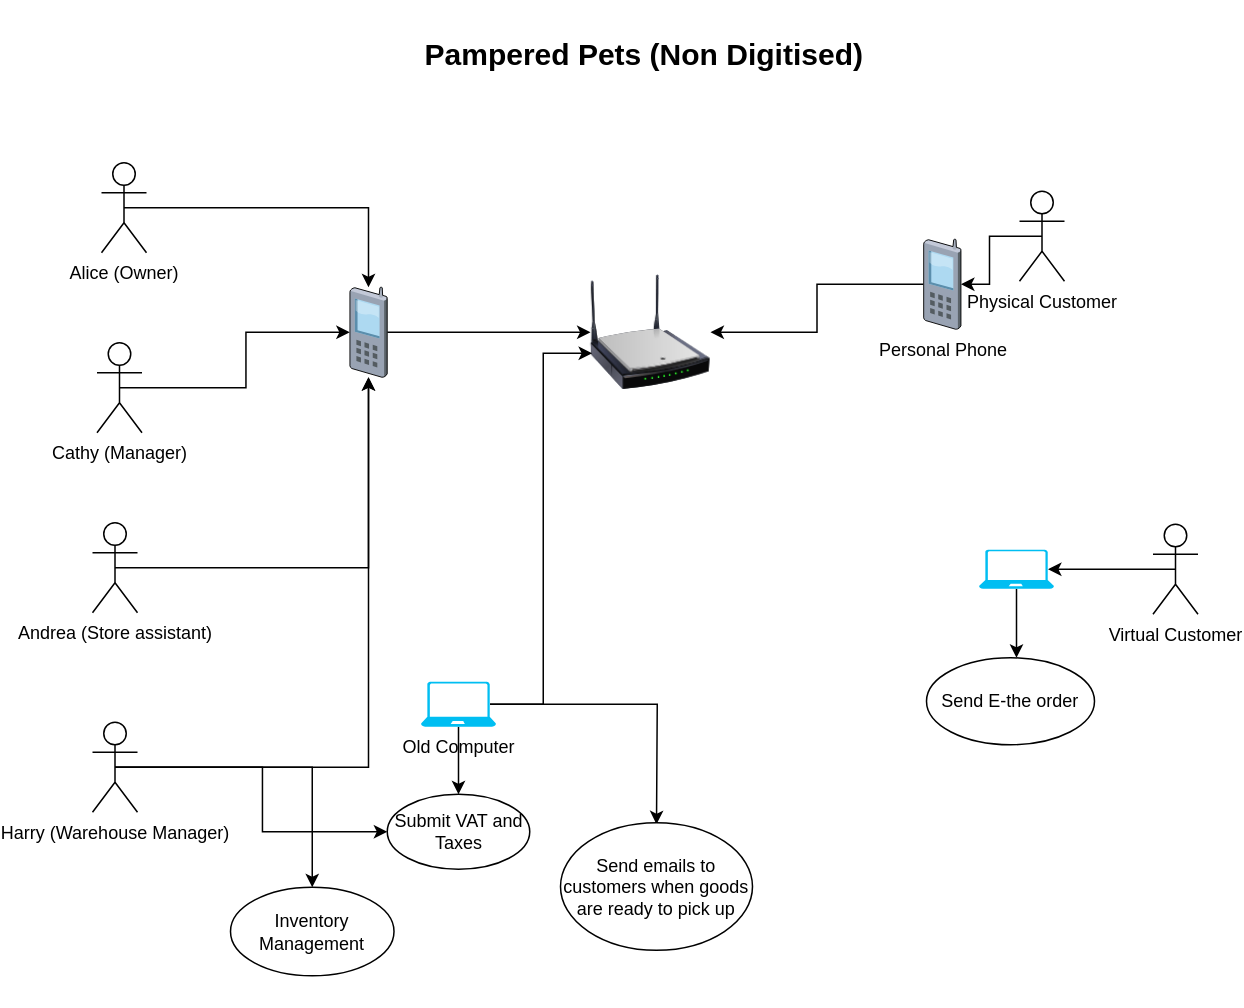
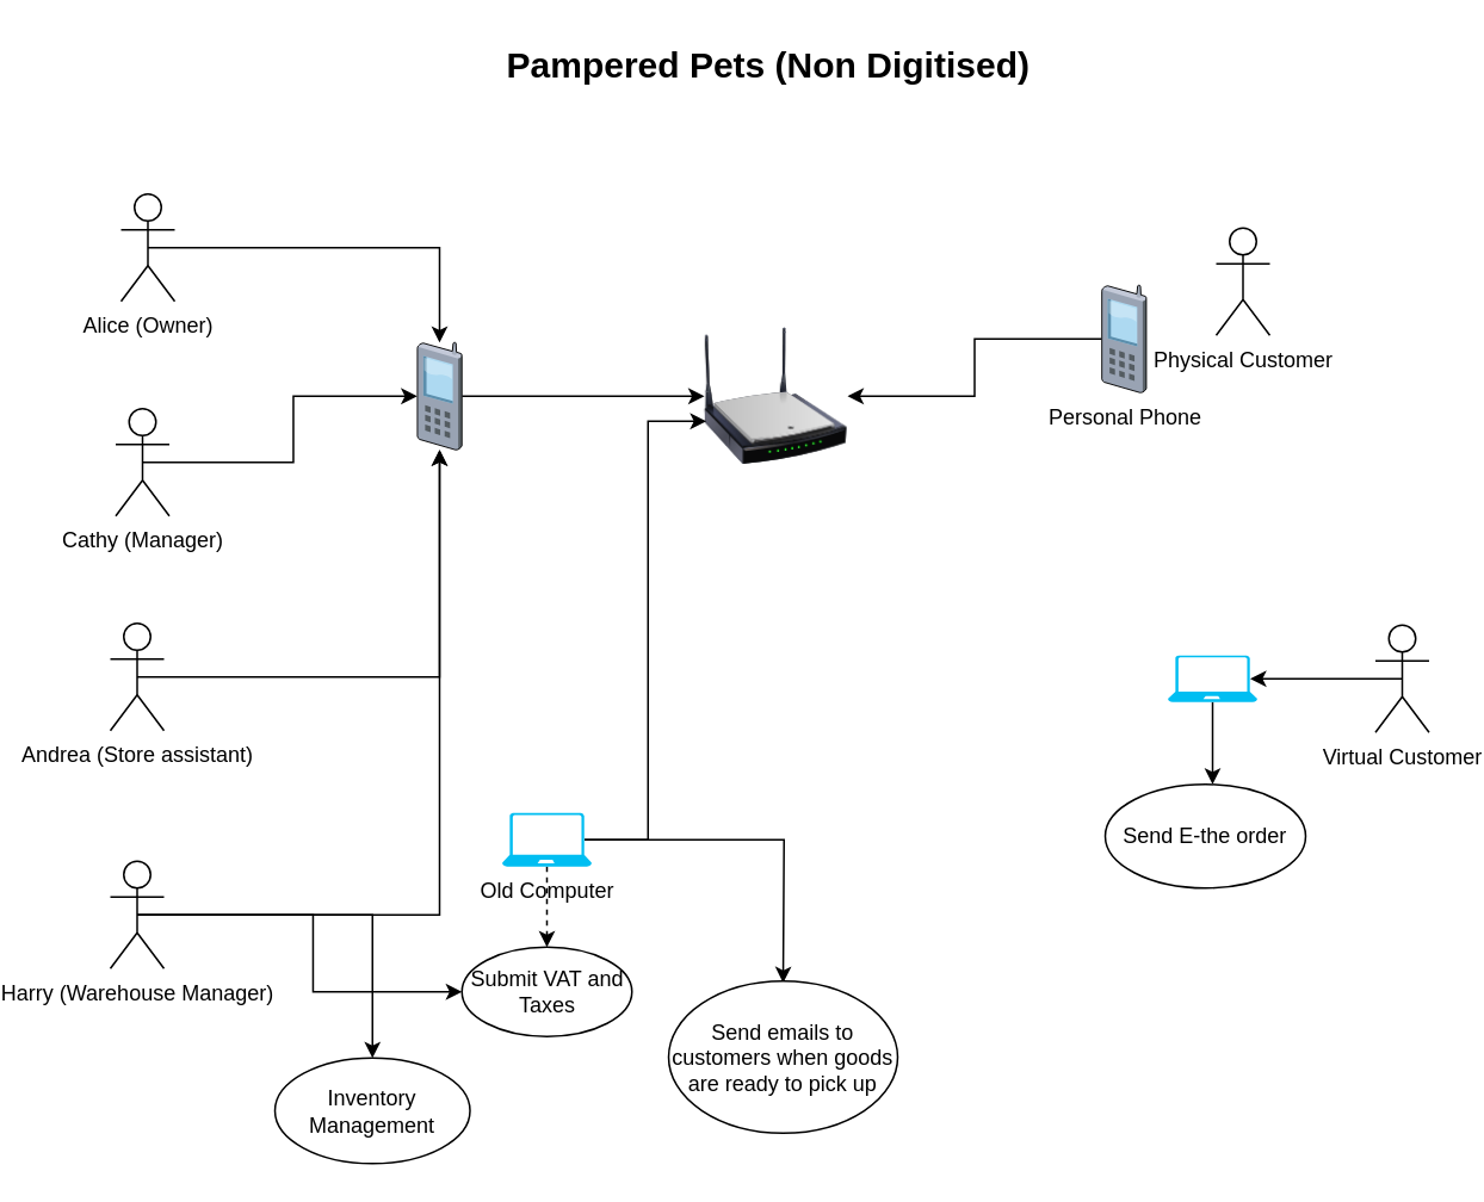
  <mxCell id="0" />
  <mxCell id="1" parent="0" />
  <mxCell id="2" style="edgeStyle=orthogonalEdgeStyle;rounded=0;orthogonalLoop=1;jettySize=auto;html=1;exitX=0.5;exitY=0.5;exitDx=0;exitDy=0;exitPerimeter=0;" edge="1" parent="1" source="3" target="25"><mxGeometry relative="1" as="geometry" /></mxCell>
  <mxCell id="3" value="Andrea (Store assistant)" style="shape=umlActor;verticalLabelPosition=bottom;verticalAlign=top;html=1;outlineConnect=0;" vertex="1" parent="1"><mxGeometry x="20" y="348" width="30" height="60" as="geometry" /></mxCell>
  <mxCell id="4" style="edgeStyle=orthogonalEdgeStyle;rounded=0;orthogonalLoop=1;jettySize=auto;html=1;exitX=0.5;exitY=0.5;exitDx=0;exitDy=0;exitPerimeter=0;" edge="1" parent="1" source="5" target="25"><mxGeometry relative="1" as="geometry" /></mxCell>
  <mxCell id="5" value="Alice (Owner)" style="shape=umlActor;verticalLabelPosition=bottom;verticalAlign=top;html=1;outlineConnect=0;" vertex="1" parent="1"><mxGeometry x="26" y="108" width="30" height="60" as="geometry" /></mxCell>
  <mxCell id="6" style="edgeStyle=orthogonalEdgeStyle;rounded=0;orthogonalLoop=1;jettySize=auto;html=1;exitX=0.5;exitY=0.5;exitDx=0;exitDy=0;exitPerimeter=0;" edge="1" parent="1" source="7" target="25"><mxGeometry relative="1" as="geometry" /></mxCell>
  <mxCell id="7" value="Cathy (Manager)" style="shape=umlActor;verticalLabelPosition=bottom;verticalAlign=top;html=1;outlineConnect=0;" vertex="1" parent="1"><mxGeometry x="23" y="228" width="30" height="60" as="geometry" /></mxCell>
  <mxCell id="8" style="edgeStyle=orthogonalEdgeStyle;rounded=0;orthogonalLoop=1;jettySize=auto;html=1;exitX=0.5;exitY=0.5;exitDx=0;exitDy=0;exitPerimeter=0;jumpStyle=gap;" edge="1" parent="1" source="11" target="17"><mxGeometry relative="1" as="geometry" /></mxCell>
  <mxCell id="9" style="edgeStyle=orthogonalEdgeStyle;rounded=0;orthogonalLoop=1;jettySize=auto;html=1;exitX=0.5;exitY=0.5;exitDx=0;exitDy=0;exitPerimeter=0;jumpStyle=gap;" edge="1" parent="1" source="11" target="25"><mxGeometry relative="1" as="geometry" /></mxCell>
  <mxCell id="10" style="edgeStyle=orthogonalEdgeStyle;rounded=0;orthogonalLoop=1;jettySize=auto;html=1;exitX=0.5;exitY=0.5;exitDx=0;exitDy=0;exitPerimeter=0;" edge="1" parent="1" source="11" target="31"><mxGeometry relative="1" as="geometry" /></mxCell>
  <mxCell id="11" value="Harry (Warehouse Manager)" style="shape=umlActor;verticalLabelPosition=bottom;verticalAlign=top;html=1;outlineConnect=0;" vertex="1" parent="1"><mxGeometry x="20" y="481" width="30" height="60" as="geometry" /></mxCell>
  <mxCell id="12" value="&lt;font style=&quot;&quot;&gt;&lt;b style=&quot;font-size: 20px;&quot;&gt;Pampered Pets (Non &lt;/b&gt;&lt;span style=&quot;font-size: 20px;&quot;&gt;&lt;b&gt;Digitised&lt;/b&gt;&lt;/span&gt;&lt;b style=&quot;font-size: 20px;&quot;&gt;)&lt;/b&gt;&lt;/font&gt;" style="text;html=1;strokeColor=none;fillColor=none;align=center;verticalAlign=middle;whiteSpace=wrap;rounded=0;" vertex="1" parent="1"><mxGeometry x="232" y="20" width="312" height="30" as="geometry" /></mxCell>
- <mxCell id="13" style="edgeStyle=orthogonalEdgeStyle;rounded=0;orthogonalLoop=1;jettySize=auto;html=1;exitX=0.5;exitY=0.5;exitDx=0;exitDy=0;exitPerimeter=0;" edge="1" parent="1" source="14" target="30"><mxGeometry relative="1" as="geometry" /></mxCell>
  <mxCell id="14" value="Physical Customer" style="shape=umlActor;verticalLabelPosition=bottom;verticalAlign=top;html=1;outlineConnect=0;" vertex="1" parent="1"><mxGeometry x="638" y="127" width="30" height="60" as="geometry" /></mxCell>
  <mxCell id="15" style="edgeStyle=orthogonalEdgeStyle;rounded=0;orthogonalLoop=1;jettySize=auto;html=1;exitX=0.5;exitY=0.5;exitDx=0;exitDy=0;exitPerimeter=0;entryX=0.92;entryY=0.5;entryDx=0;entryDy=0;entryPerimeter=0;" edge="1" parent="1" source="16" target="27"><mxGeometry relative="1" as="geometry" /></mxCell>
  <mxCell id="16" value="Virtual Customer" style="shape=umlActor;verticalLabelPosition=bottom;verticalAlign=top;html=1;outlineConnect=0;" vertex="1" parent="1"><mxGeometry x="727" y="349" width="30" height="60" as="geometry" /></mxCell>
  <mxCell id="17" value="Submit VAT and Taxes" style="ellipse;whiteSpace=wrap;html=1;" vertex="1" parent="1"><mxGeometry x="216.5" y="529" width="95" height="50" as="geometry" /></mxCell>
  <mxCell id="18" style="edgeStyle=orthogonalEdgeStyle;rounded=0;orthogonalLoop=1;jettySize=auto;html=1;exitX=1;exitY=0.5;exitDx=0;exitDy=0;startArrow=classic;startFill=1;endArrow=none;endFill=0;" edge="1" parent="1" source="19" target="30"><mxGeometry relative="1" as="geometry" /></mxCell>
  <mxCell id="19" value="" style="image;html=1;image=img/lib/clip_art/networking/Wireless_Router_N_128x128.png" vertex="1" parent="1"><mxGeometry x="352" y="181" width="80" height="80" as="geometry" /></mxCell>
  <mxCell id="20" style="edgeStyle=orthogonalEdgeStyle;rounded=0;orthogonalLoop=1;jettySize=auto;html=1;exitX=0.92;exitY=0.5;exitDx=0;exitDy=0;exitPerimeter=0;entryX=0.013;entryY=0.675;entryDx=0;entryDy=0;entryPerimeter=0;" edge="1" parent="1" source="23" target="19"><mxGeometry relative="1" as="geometry" /></mxCell>
- <mxCell id="21" style="edgeStyle=orthogonalEdgeStyle;rounded=0;orthogonalLoop=1;jettySize=auto;html=1;exitX=0.5;exitY=1;exitDx=0;exitDy=0;exitPerimeter=0;entryX=0.5;entryY=0;entryDx=0;entryDy=0;" edge="1" parent="1" source="23" target="17"><mxGeometry relative="1" as="geometry" /></mxCell>
+ <mxCell id="21" style="edgeStyle=orthogonalEdgeStyle;rounded=0;orthogonalLoop=1;jettySize=auto;html=1;exitX=0.5;exitY=1;exitDx=0;exitDy=0;exitPerimeter=0;entryX=0.5;entryY=0;entryDx=0;entryDy=0;dashed=1;" edge="1" parent="1" source="23" target="17"><mxGeometry relative="1" as="geometry" /></mxCell>
  <mxCell id="22" style="edgeStyle=orthogonalEdgeStyle;rounded=0;orthogonalLoop=1;jettySize=auto;html=1;exitX=0.92;exitY=0.5;exitDx=0;exitDy=0;exitPerimeter=0;" edge="1" parent="1" source="23"><mxGeometry relative="1" as="geometry"><mxPoint x="396" y="549" as="targetPoint" /></mxGeometry></mxCell>
  <mxCell id="23" value="Old Computer" style="verticalLabelPosition=bottom;html=1;verticalAlign=top;align=center;strokeColor=none;fillColor=#00BEF2;shape=mxgraph.azure.laptop;pointerEvents=1;" vertex="1" parent="1"><mxGeometry x="239" y="454" width="50" height="30" as="geometry" /></mxCell>
  <mxCell id="24" style="edgeStyle=orthogonalEdgeStyle;rounded=0;orthogonalLoop=1;jettySize=auto;html=1;" edge="1" parent="1" source="25" target="19"><mxGeometry relative="1" as="geometry" /></mxCell>
  <mxCell id="25" value="" style="verticalLabelPosition=bottom;sketch=0;aspect=fixed;html=1;verticalAlign=top;strokeColor=none;align=center;outlineConnect=0;shape=mxgraph.citrix.cell_phone;" vertex="1" parent="1"><mxGeometry x="191.5" y="191" width="25" height="60" as="geometry" /></mxCell>
  <mxCell id="26" style="edgeStyle=orthogonalEdgeStyle;rounded=0;orthogonalLoop=1;jettySize=auto;html=1;exitX=0.5;exitY=1;exitDx=0;exitDy=0;exitPerimeter=0;" edge="1" parent="1" source="27"><mxGeometry relative="1" as="geometry"><mxPoint x="636" y="438" as="targetPoint" /></mxGeometry></mxCell>
  <mxCell id="27" value="" style="verticalLabelPosition=bottom;html=1;verticalAlign=top;align=center;strokeColor=none;fillColor=#00BEF2;shape=mxgraph.azure.laptop;pointerEvents=1;" vertex="1" parent="1"><mxGeometry x="611" y="366" width="50" height="26" as="geometry" /></mxCell>
  <mxCell id="28" value="Send E-the order" style="ellipse;whiteSpace=wrap;html=1;" vertex="1" parent="1"><mxGeometry x="576" y="438" width="112" height="58" as="geometry" /></mxCell>
  <mxCell id="29" value="Send emails to customers when goods are ready to pick up" style="ellipse;whiteSpace=wrap;html=1;" vertex="1" parent="1"><mxGeometry x="332" y="548" width="128" height="85" as="geometry" /></mxCell>
  <mxCell id="30" value="Personal Phone" style="verticalLabelPosition=bottom;sketch=0;aspect=fixed;html=1;verticalAlign=top;strokeColor=none;align=center;outlineConnect=0;shape=mxgraph.citrix.cell_phone;" vertex="1" parent="1"><mxGeometry x="574" y="159" width="25" height="60" as="geometry" /></mxCell>
  <mxCell id="31" value="Inventory Management" style="ellipse;whiteSpace=wrap;html=1;" vertex="1" parent="1"><mxGeometry x="112" y="591" width="109" height="59" as="geometry" /></mxCell>
